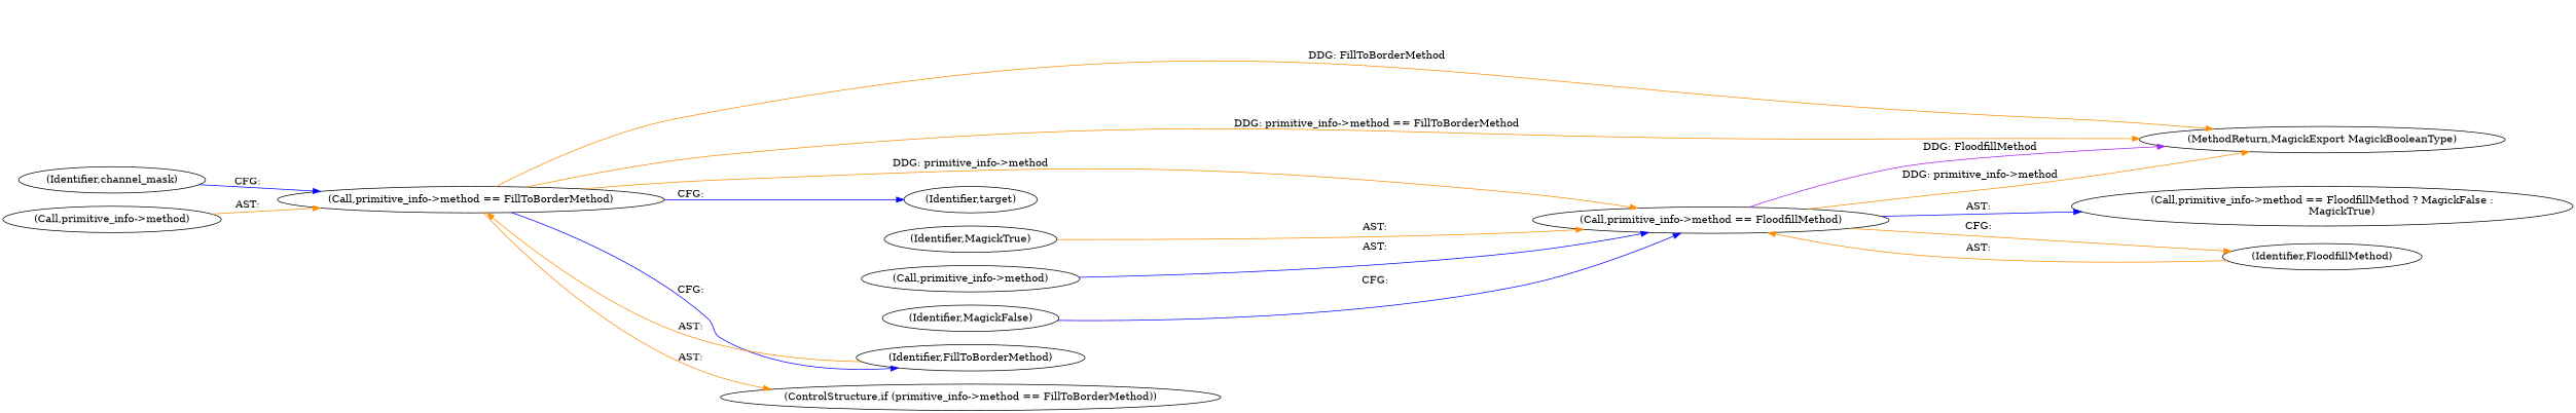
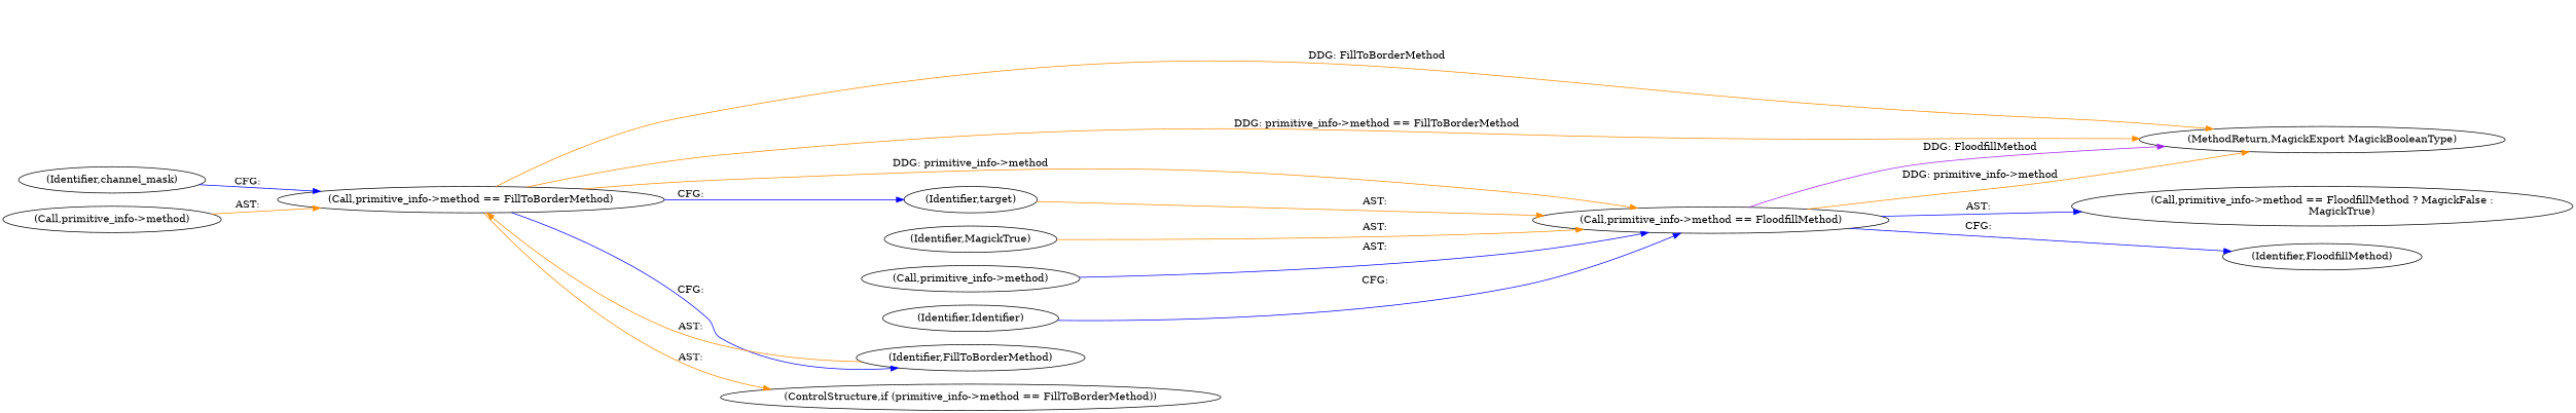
  digraph {
    rankdir=LR
    edge [color=darkorange]
    n1 [label="(Call,primitive_info->method == FillToBorderMethod)"]
    n2 [label="(Call,primitive_info->method == FloodfillMethod)"]
    n3 [label="(MethodReturn,MagickExport MagickBooleanType)"]
    n4 [label="(Identifier,FillToBorderMethod)"]
    n5 [label="(ControlStructure,if (primitive_info->method == FillToBorderMethod))"]
    n6 [label="(Identifier,target)"]
    n7 [label="(Call,primitive_info->method == FloodfillMethod ? MagickFalse :\n            MagickTrue)"]
    n8 [label="(Identifier,FloodfillMethod)"]
    n9 [label="(Identifier,channel_mask)"]
    n10 [label="(Identifier,MagickTrue)"]
    n11 [label="(Call,primitive_info->method)"]
    n12 [label="(Call,primitive_info->method)"]
-   n13 [label="(Identifier,MagickFalse)"]
+   n13 [label="(Identifier,Identifier)"]
    n1 -> n2 [label="DDG: primitive_info->method"]
    n1 -> n3 [label="DDG: FillToBorderMethod"]
    n1 -> n3 [label="DDG: primitive_info->method == FillToBorderMethod"]
    n1 -> n4 [color=blue label="CFG: "]
    n1 -> n5 [label="AST: "]
    n1 -> n6 [color=blue label="CFG: "]
    n2 -> n3 [color=purple label="DDG: FloodfillMethod"]
    n2 -> n3 [label="DDG: primitive_info->method"]
    n2 -> n7 [color=blue label="AST: "]
-   n2 -> n8 [label="CFG: "]
+   n2 -> n8 [color=blue label="CFG: "]
    n4 -> n1 [label="AST: "]
-   n8 -> n2 [label="AST: "]
+   n6 -> n2 [label="AST: "]
    n9 -> n1 [color=blue label="CFG: "]
    n10 -> n2 [label="AST: "]
    n11 -> n1 [label="AST: "]
    n12 -> n2 [color=blue label="AST: "]
    n13 -> n2 [color=blue label="CFG: "]
  }
